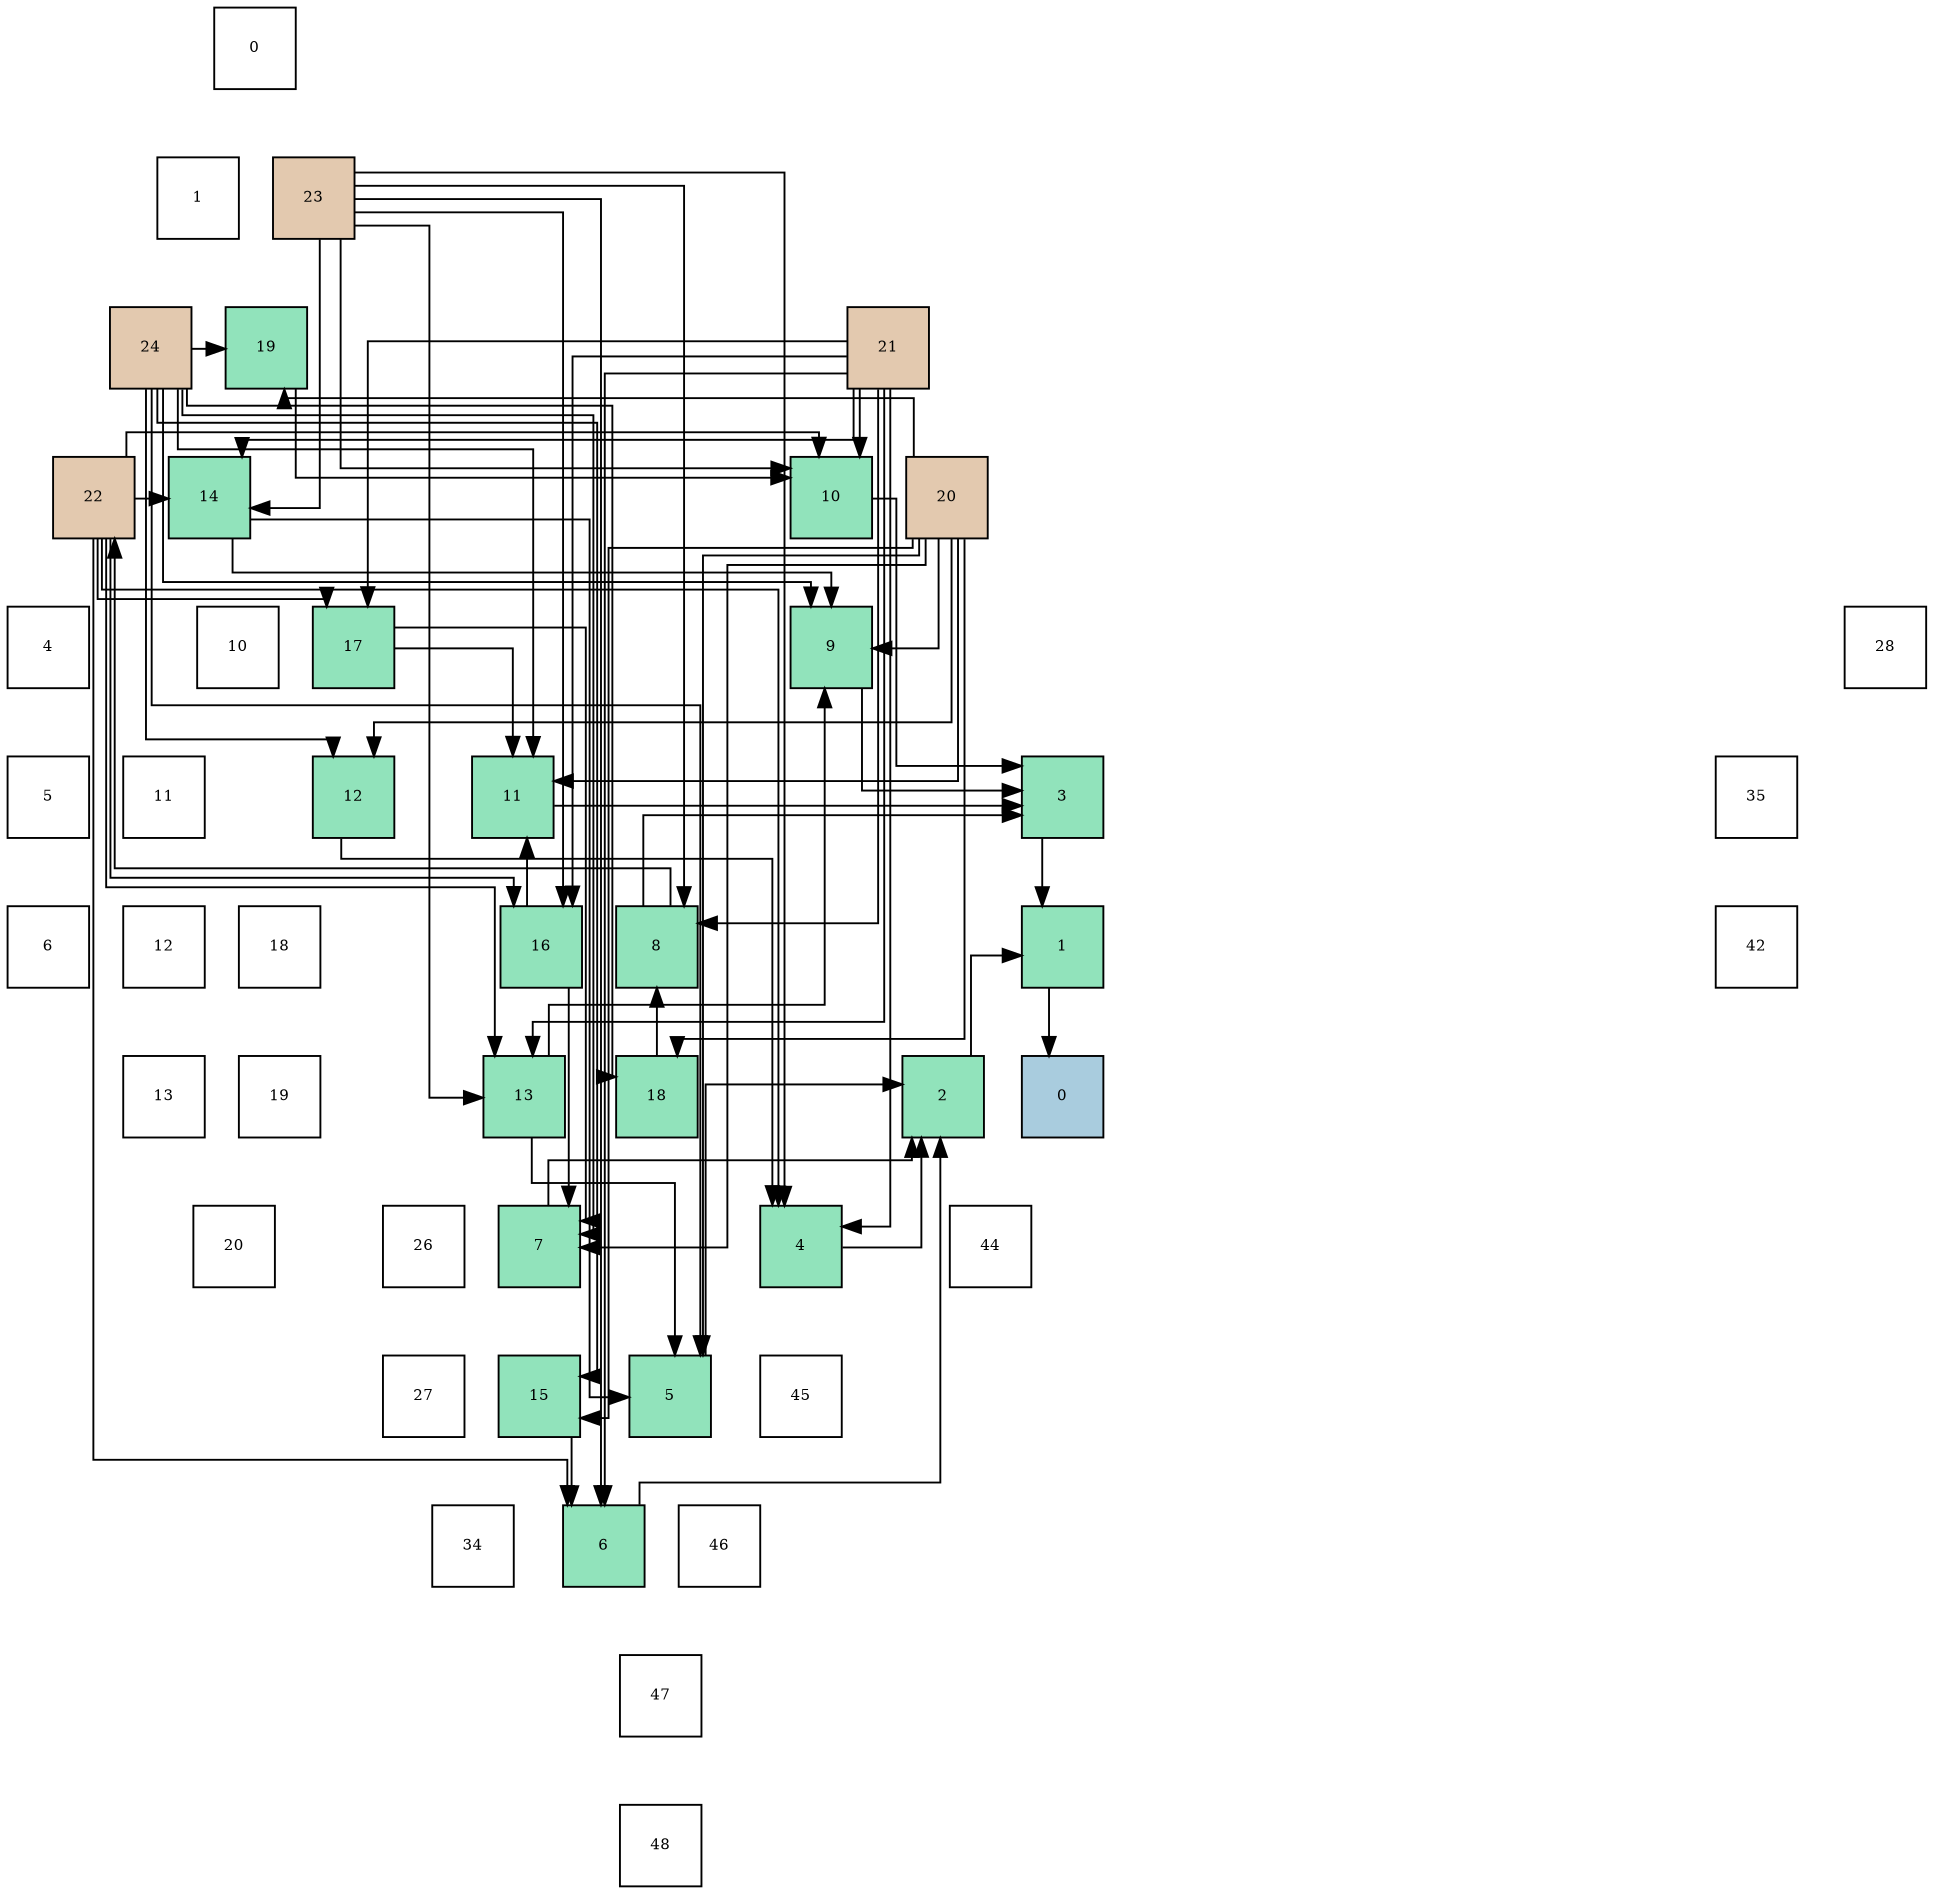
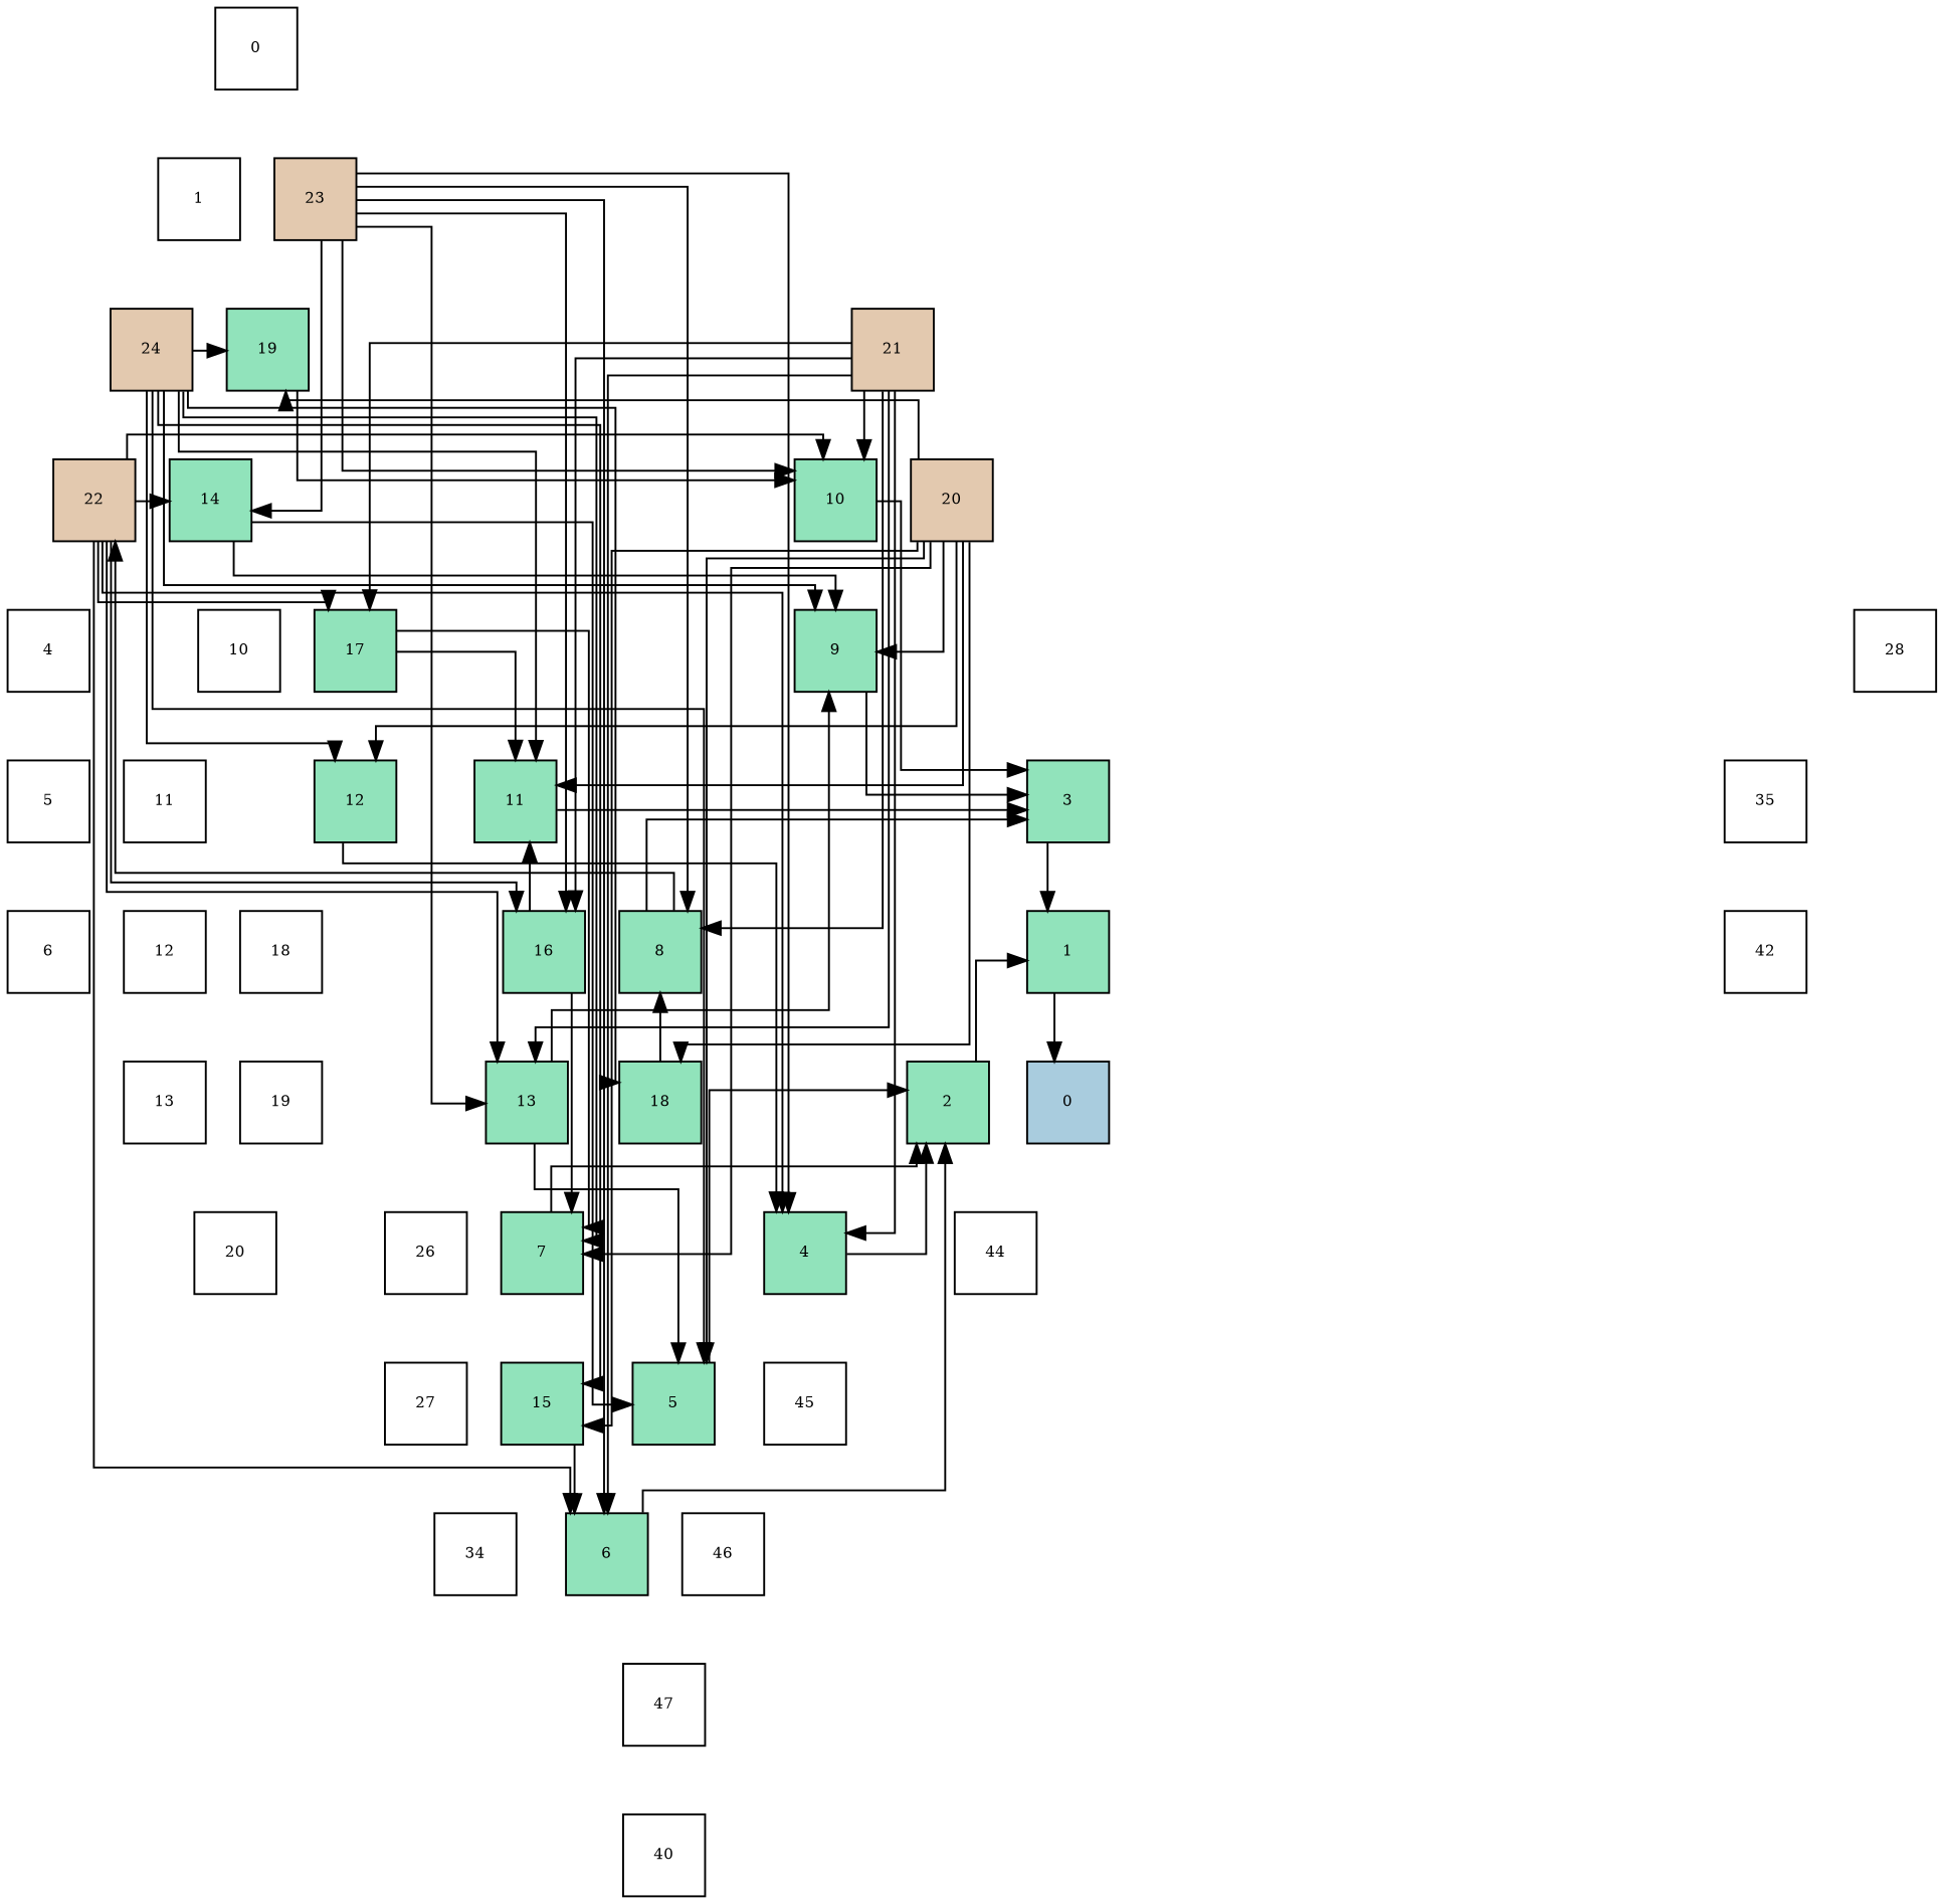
  digraph {
    rank=same
    rankdir=TB
    splines=ortho
    node [fillcolor="#ffffff" fixedsize=true fontsize=8 shape=square style=filled]
    edge [constraint=true style=invis]
    n1 [label=0 width=0.6]
    n2 [label=1 width=0.6]
    n3 [fillcolor="#e3c9af" label=23 width=0.6]
    n4 [fillcolor="#e3c9af" label=24 width=0.6]
    n5 [fillcolor="#91e3bb" label=19 width=0.6]
    n6 [fillcolor="#91e3bb" label=14 width=0.6]
    n7 [fillcolor="#91e3bb" label=10 width=0.6]
    n8 [fillcolor="#91e3bb" label=16 width=0.6]
    n9 [fillcolor="#91e3bb" label=13 width=0.6]
    n10 [fillcolor="#91e3bb" label=8 width=0.6]
    n11 [fillcolor="#91e3bb" label=4 width=0.6]
    n12 [fillcolor="#91e3bb" label=6 width=0.6]
    n13 [fillcolor="#e3c9af" label=21 width=0.6]
    n14 [fillcolor="#e3c9af" label=22 width=0.6]
    n15 [fillcolor="#91e3bb" label=12 width=0.6]
    n16 [fillcolor="#91e3bb" label=9 width=0.6]
    n17 [fillcolor="#91e3bb" label=11 width=0.6]
    n18 [fillcolor="#91e3bb" label=18 width=0.6]
    n19 [fillcolor="#91e3bb" label=7 width=0.6]
    n20 [fillcolor="#91e3bb" label=15 width=0.6]
    n21 [fillcolor="#91e3bb" label=5 width=0.6]
    n22 [label=4 width=0.6]
    n23 [label=10 width=0.6]
    n24 [fillcolor="#91e3bb" label=17 width=0.6]
    n25 [label=18 width=0.6]
    n26 [fillcolor="#91e3bb" label=3 width=0.6]
    n27 [fillcolor="#91e3bb" label=2 width=0.6]
    n28 [label=34 width=0.6]
    n29 [label=46 width=0.6]
    n30 [label=5 width=0.6]
    n31 [label=11 width=0.6]
    n32 [label=26 width=0.6]
    n33 [label=45 width=0.6]
    n34 [label=47 width=0.6]
    n35 [label=6 width=0.6]
    n36 [label=12 width=0.6]
    n37 [label=13 width=0.6]
    n38 [label=19 width=0.6]
    n39 [label=20 width=0.6]
    n40 [fillcolor="#e3c9af" label=20 width=0.6]
    n41 [label=27 width=0.6]
    n42 [label=28 width=0.6]
    n43 [fillcolor="#91e3bb" label=1 width=0.6]
    n44 [label=35 width=0.6]
    n45 [label=42 width=0.6]
    n46 [fillcolor="#a9ccde" label=0 width=0.6]
    n47 [label=44 width=0.6]
-   n48 [label=48 width=0.6]
+   n48 [label=40 width=0.6]
    n1 -> n2
    n1 -> n3
    n2 -> n4
    n2 -> n5
    n3 -> n5
    n3 -> n6 [constraint=false style=vis]
    n3 -> n7 [constraint=false style=vis]
    n3 -> n8 [constraint=false style=vis]
    n3 -> n9 [constraint=false style=vis]
    n3 -> n10 [constraint=false style=vis]
    n3 -> n11 [constraint=false style=vis]
    n3 -> n12 [constraint=false style=vis]
    n3 -> n13
    n4 -> n5 [constraint=false style=vis]
    n4 -> n6
    n4 -> n14
    n4 -> n15 [constraint=false style=vis]
    n4 -> n16 [constraint=false style=vis]
    n4 -> n17 [constraint=false style=vis]
    n4 -> n18 [constraint=false style=vis]
    n4 -> n19 [constraint=false style=vis]
    n4 -> n20 [constraint=false style=vis]
    n4 -> n21 [constraint=false style=vis]
    n5 -> n6
    n5 -> n7 [constraint=false style=vis]
    n5 -> n7
    n6 -> n16 [constraint=false style=vis]
    n6 -> n21 [constraint=false style=vis]
    n6 -> n23
    n6 -> n24
    n7 -> n16
    n7 -> n24
    n7 -> n26 [constraint=false style=vis]
    n8 -> n9
    n8 -> n17 [constraint=false style=vis]
    n8 -> n18
    n8 -> n19 [constraint=false style=vis]
    n9 -> n16 [constraint=false style=vis]
    n9 -> n19
    n9 -> n21 [constraint=false style=vis]
    n9 -> n32
    n10 -> n14 [constraint=false style=vis]
    n10 -> n18
    n10 -> n26 [constraint=false style=vis]
    n10 -> n27
    n11 -> n21
    n11 -> n27 [constraint=false style=vis]
    n11 -> n33
    n12 -> n27 [constraint=false style=vis]
    n12 -> n34
-   n13 -> n6 [constraint=false style=vis]
    n13 -> n7 [constraint=false style=vis]
    n13 -> n7
    n13 -> n8 [constraint=false style=vis]
    n13 -> n9 [constraint=false style=vis]
    n13 -> n10 [constraint=false style=vis]
    n13 -> n11 [constraint=false style=vis]
    n13 -> n12 [constraint=false style=vis]
    n13 -> n24 [constraint=false style=vis]
    n13 -> n40
    n14 -> n6 [constraint=false style=vis]
    n14 -> n7 [constraint=false style=vis]
    n14 -> n8 [constraint=false style=vis]
    n14 -> n9 [constraint=false style=vis]
    n14 -> n11 [constraint=false style=vis]
    n14 -> n12 [constraint=false style=vis]
    n14 -> n22
    n14 -> n23
    n14 -> n24 [constraint=false style=vis]
    n15 -> n8
    n15 -> n11 [constraint=false style=vis]
    n15 -> n25
    n16 -> n17
    n16 -> n26 [constraint=false style=vis]
    n16 -> n26
    n17 -> n8
    n17 -> n10
    n17 -> n26 [constraint=false style=vis]
    n18 -> n10 [constraint=false style=vis]
    n18 -> n11
    n18 -> n19
    n19 -> n20
    n19 -> n21
    n19 -> n27 [constraint=false style=vis]
    n20 -> n12 [constraint=false style=vis]
    n20 -> n12
    n20 -> n28
    n21 -> n12
    n21 -> n27 [constraint=false style=vis]
    n21 -> n29
    n22 -> n30
    n22 -> n31
    n23 -> n15
    n23 -> n31
    n24 -> n15
    n24 -> n17 [constraint=false style=vis]
    n24 -> n17
    n24 -> n19 [constraint=false style=vis]
    n25 -> n9
    n25 -> n38
    n26 -> n10
    n26 -> n43 [constraint=false style=vis]
    n26 -> n43
    n27 -> n11
    n27 -> n43 [constraint=false style=vis]
    n27 -> n47
    n29 -> n34
    n30 -> n35
    n30 -> n36
    n31 -> n25
    n31 -> n36
    n32 -> n20
    n32 -> n41
    n33 -> n29
    n34 -> n48
    n35 -> n37
    n36 -> n37
    n36 -> n38
    n37 -> n39
    n38 -> n32
    n38 -> n39
    n39 -> n41
    n40 -> n5 [constraint=false style=vis]
    n40 -> n15 [constraint=false style=vis]
    n40 -> n16 [constraint=false style=vis]
    n40 -> n16
    n40 -> n17 [constraint=false style=vis]
    n40 -> n18 [constraint=false style=vis]
    n40 -> n19 [constraint=false style=vis]
    n40 -> n20 [constraint=false style=vis]
    n40 -> n21 [constraint=false style=vis]
    n40 -> n42
    n41 -> n28
    n42 -> n26
    n42 -> n44
    n43 -> n27
    n43 -> n46 [constraint=false style=vis]
    n43 -> n46
    n44 -> n43
    n44 -> n45
    n45 -> n46
    n46 -> n47
    n47 -> n33
  }
